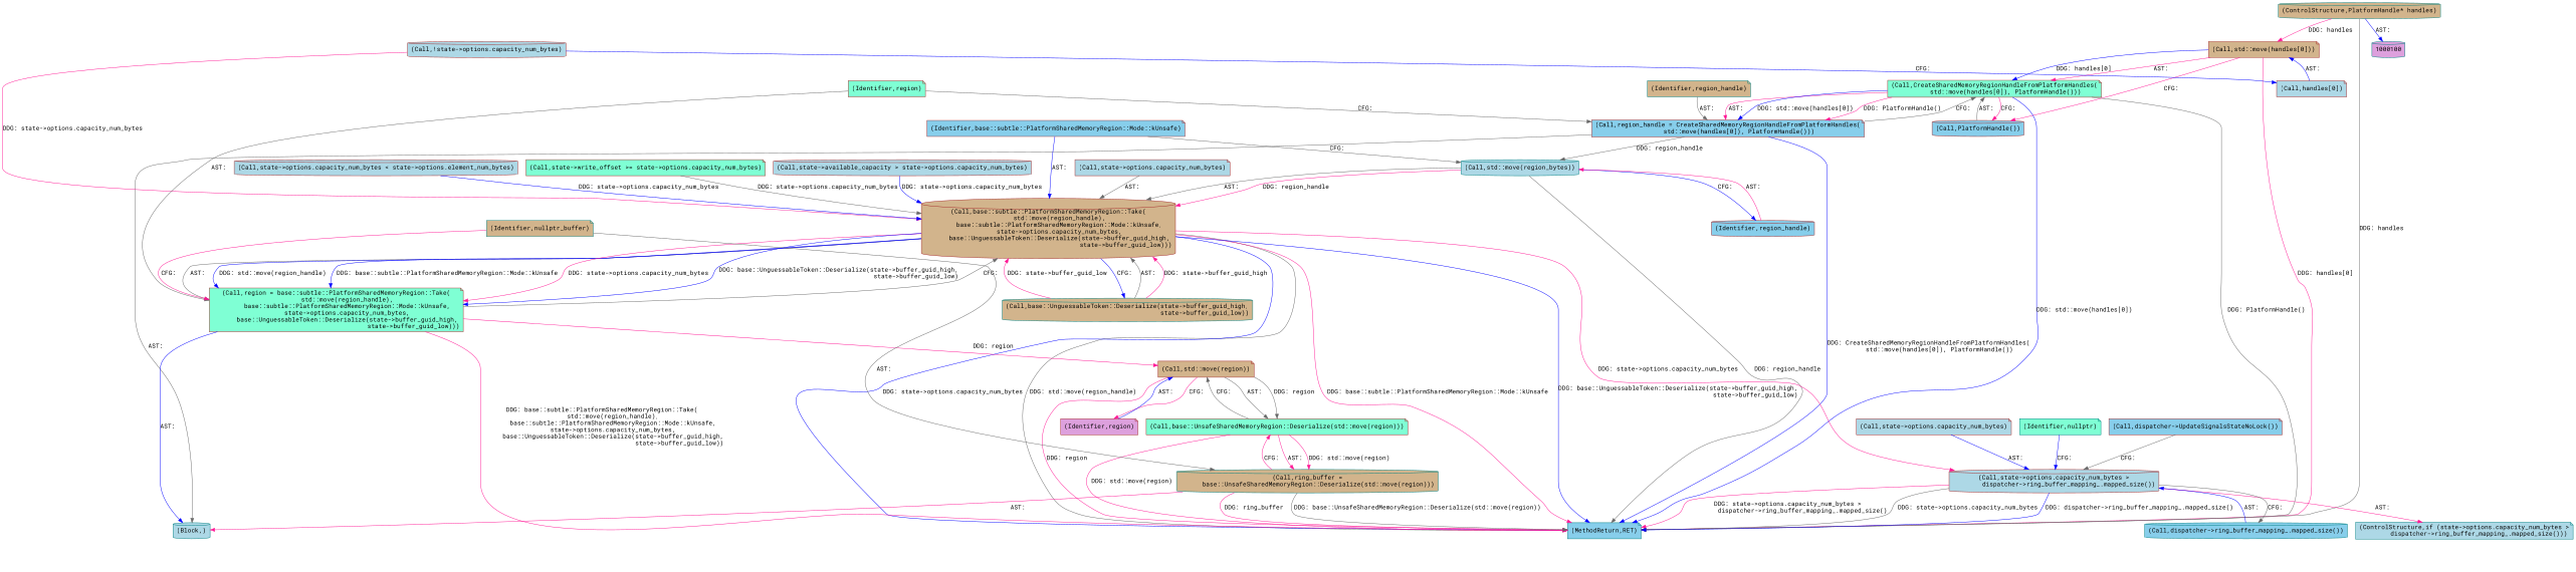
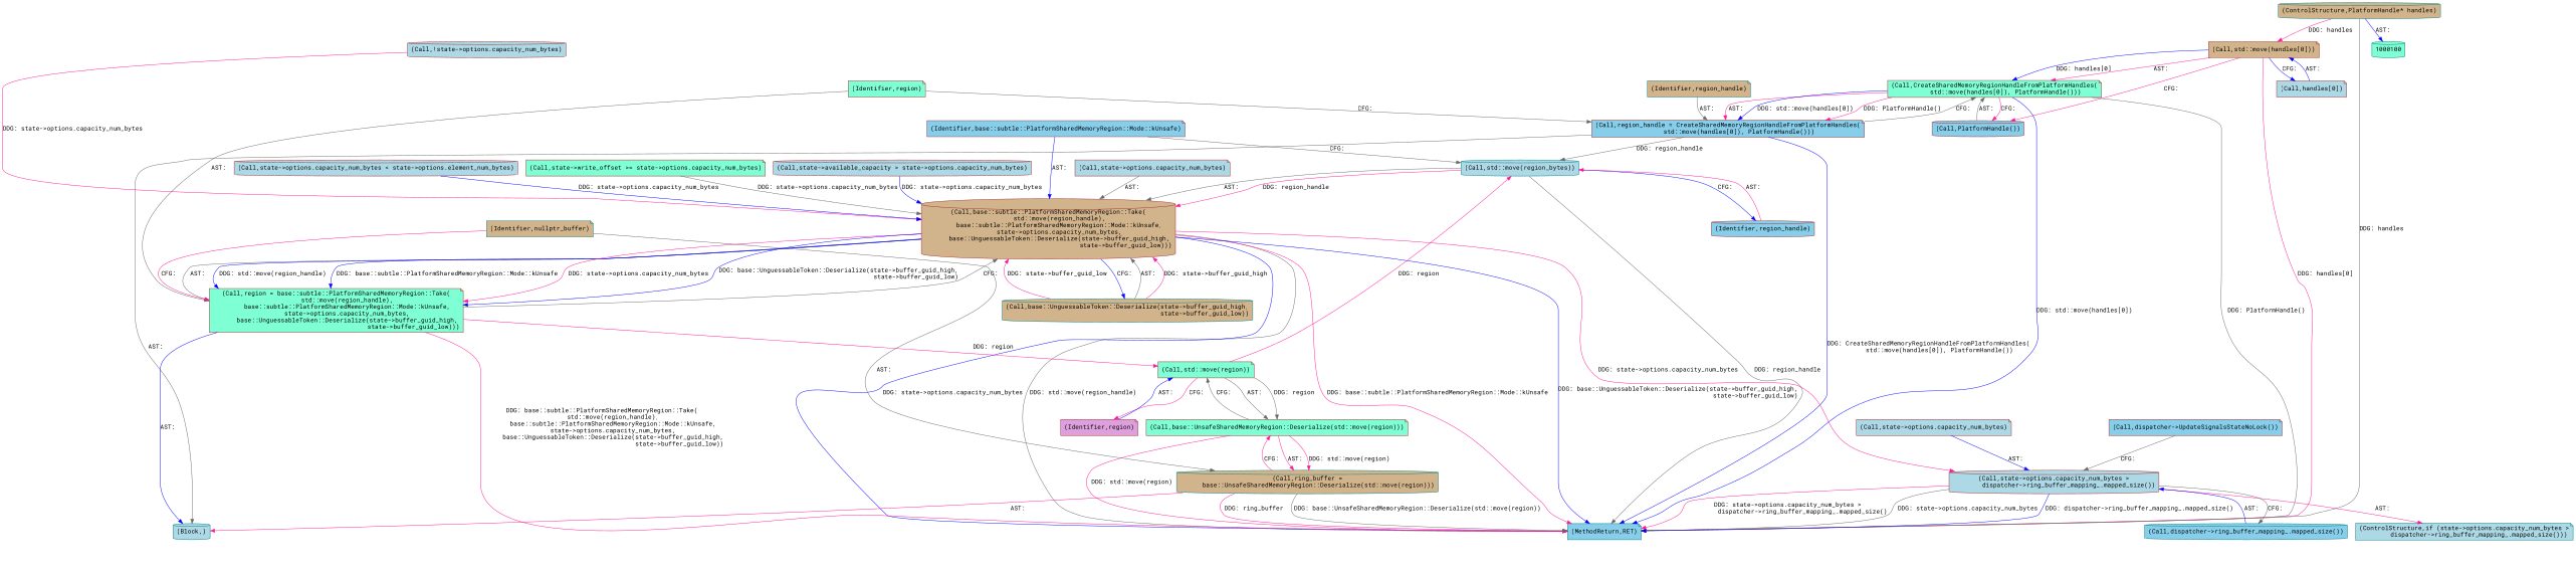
  digraph {
    fontname="Roboto Mono"
    node [color=brown fillcolor=lightblue fontname="Roboto Mono" shape=note style=filled]
    edge [color=deeppink fontname="Roboto Mono"]
    n1 [fillcolor=tan label="(Call,std::move(handles[0]))"]
    n2 [fillcolor=aquamarine label="(Call,CreateSharedMemoryRegionHandleFromPlatformHandles(\n      std::move(handles[0]), PlatformHandle()))"]
    n3 [label="(Call,handles[0])"]
    n4 [color=teal fillcolor=skyblue label="(MethodReturn,RET)"]
    n5 [fillcolor=skyblue label="(Call,PlatformHandle())" shape=cylinder]
    n6 [fillcolor=skyblue label="(Call,region_handle = CreateSharedMemoryRegionHandleFromPlatformHandles(\n      std::move(handles[0]), PlatformHandle()))"]
    n7 [color=teal fillcolor=tan label="(ControlStructure,PlatformHandle* handles)" shape=cylinder]
-   1000100 [color=teal fillcolor=plum shape=cylinder]
+   1000100 [color=teal fillcolor=aquamarine shape=cylinder]
    n9 [color=teal label="(Call,std::move(region_bytes))" shape=cylinder]
    n10 [color=teal label="(Block,)" shape=cylinder]
    n11 [fillcolor=tan label="(Call,base::subtle::PlatformSharedMemoryRegion::Take(\n      std::move(region_handle),\n      base::subtle::PlatformSharedMemoryRegion::Mode::kUnsafe,\n      state->options.capacity_num_bytes,\n      base::UnguessableToken::Deserialize(state->buffer_guid_high,\n                                          state->buffer_guid_low)))" shape=cylinder]
    n12 [fillcolor=skyblue label="(Identifier,region_handle)" shape=cylinder]
    n13 [fillcolor=aquamarine label="(Call,region = base::subtle::PlatformSharedMemoryRegion::Take(\n      std::move(region_handle),\n      base::subtle::PlatformSharedMemoryRegion::Mode::kUnsafe,\n      state->options.capacity_num_bytes,\n      base::UnguessableToken::Deserialize(state->buffer_guid_high,\n                                          state->buffer_guid_low)))"]
    n14 [label="(Call,state->options.capacity_num_bytes >\n        dispatcher->ring_buffer_mapping_.mapped_size())" shape=cylinder]
    n15 [color=teal fillcolor=tan label="(Call,base::UnguessableToken::Deserialize(state->buffer_guid_high,\n                                          state->buffer_guid_low))" shape=cylinder]
-   n16 [fillcolor=tan label="(Call,std::move(region))"]
+   n16 [fillcolor=aquamarine label="(Call,std::move(region))"]
    n17 [color=teal label="(ControlStructure,if (state->options.capacity_num_bytes >\n        dispatcher->ring_buffer_mapping_.mapped_size()))"]
    n18 [color=teal fillcolor=skyblue label="(Call,dispatcher->ring_buffer_mapping_.mapped_size())" shape=cylinder]
    n19 [fillcolor=aquamarine label="(Call,base::UnsafeSharedMemoryRegion::Deserialize(std::move(region)))"]
    n20 [fillcolor=plum label="(Identifier,region)"]
    n21 [color=teal fillcolor=tan label="(Call,ring_buffer =\n      base::UnsafeSharedMemoryRegion::Deserialize(std::move(region)))" shape=cylinder]
    n22 [label="(Call,state->options.capacity_num_bytes)"]
    n23 [fillcolor=aquamarine label="(Call,state->write_offset >= state->options.capacity_num_bytes)"]
    n24 [label="(Call,!state->options.capacity_num_bytes)" shape=cylinder]
    n25 [label="(Call,state->available_capacity > state->options.capacity_num_bytes)" shape=cylinder]
    n26 [fillcolor=skyblue label="(Identifier,base::subtle::PlatformSharedMemoryRegion::Mode::kUnsafe)"]
    n27 [label="(Call,state->options.capacity_num_bytes)"]
    n28 [fillcolor=aquamarine label="(Identifier,region)"]
-   n29 [color=teal fillcolor=aquamarine label="(Identifier,nullptr)"]
    n30 [color=teal fillcolor=tan label="(Identifier,nullptr_buffer)"]
    n31 [fillcolor=skyblue label="(Call,dispatcher->UpdateSignalsStateNoLock())"]
    n32 [color=teal fillcolor=tan label="(Identifier,region_handle)"]
    n33 [label="(Call,state->options.capacity_num_bytes < state->options.element_num_bytes)" shape=cylinder]
    n1 -> n2 [label="AST: "]
    n1 -> n2 [color=blue label="DDG: handles[0]"]
-   n24 -> n3 [color=blue label="CFG: "]
+   n1 -> n3 [color=blue label="CFG: "]
    n1 -> n4 [label="DDG: handles[0]"]
    n1 -> n5 [label="CFG: "]
    n2 -> n4 [color=blue label="DDG: std::move(handles[0])"]
    n2 -> n4 [color=gray40 label="DDG: PlatformHandle()"]
    n2 -> n5 [label="CFG: "]
    n2 -> n6 [label="AST: "]
    n2 -> n6 [color=blue label="DDG: std::move(handles[0])"]
    n2 -> n6 [label="DDG: PlatformHandle()"]
    n3 -> n1 [color=blue label="AST: "]
    n5 -> n2 [color=gray40 label="AST: "]
    n6 -> n2 [color=gray40 label="CFG: "]
    n6 -> n4 [color=blue label="DDG: CreateSharedMemoryRegionHandleFromPlatformHandles(\n      std::move(handles[0]), PlatformHandle())"]
    n6 -> n9 [color=gray40 label="DDG: region_handle"]
    n6 -> n10 [color=gray40 label="AST: "]
    n7 -> n1 [label="DDG: handles"]
    n7 -> n4 [color=gray40 label="DDG: handles"]
    n7 -> 1000100 [color=blue label="AST: "]
    n9 -> n4 [color=gray40 label="DDG: region_handle"]
    n9 -> n11 [color=gray40 label="AST: "]
    n9 -> n11 [label="DDG: region_handle"]
    n9 -> n12 [color=blue label="CFG: "]
    n11 -> n4 [color=gray40 label="DDG: std::move(region_handle)"]
    n11 -> n4 [label="DDG: base::subtle::PlatformSharedMemoryRegion::Mode::kUnsafe"]
    n11 -> n4 [color=blue label="DDG: base::UnguessableToken::Deserialize(state->buffer_guid_high,\n                                          state->buffer_guid_low)"]
    n11 -> n4 [color=blue label="DDG: state->options.capacity_num_bytes"]
    n11 -> n13 [color=gray40 label="AST: "]
    n11 -> n13 [color=blue label="DDG: std::move(region_handle)"]
    n11 -> n13 [color=blue label="DDG: base::subtle::PlatformSharedMemoryRegion::Mode::kUnsafe"]
    n11 -> n13 [label="DDG: state->options.capacity_num_bytes"]
    n11 -> n13 [color=blue label="DDG: base::UnguessableToken::Deserialize(state->buffer_guid_high,\n                                          state->buffer_guid_low)"]
    n11 -> n14 [label="DDG: state->options.capacity_num_bytes"]
    n11 -> n15 [color=blue label="CFG: "]
    n12 -> n9 [label="AST: "]
    n13 -> n4 [label="DDG: base::subtle::PlatformSharedMemoryRegion::Take(\n      std::move(region_handle),\n      base::subtle::PlatformSharedMemoryRegion::Mode::kUnsafe,\n      state->options.capacity_num_bytes,\n      base::UnguessableToken::Deserialize(state->buffer_guid_high,\n                                          state->buffer_guid_low))"]
    n13 -> n10 [color=blue label="AST: "]
    n13 -> n11 [color=gray40 label="CFG: "]
    n13 -> n16 [label="DDG: region"]
    n14 -> n4 [label="DDG: state->options.capacity_num_bytes >\n        dispatcher->ring_buffer_mapping_.mapped_size()"]
    n14 -> n4 [color=gray40 label="DDG: state->options.capacity_num_bytes"]
    n14 -> n4 [color=blue label="DDG: dispatcher->ring_buffer_mapping_.mapped_size()"]
    n14 -> n17 [label="AST: "]
    n14 -> n18 [color=gray40 label="CFG: "]
    n15 -> n11 [color=gray40 label="AST: "]
    n15 -> n11 [label="DDG: state->buffer_guid_high"]
    n15 -> n11 [label="DDG: state->buffer_guid_low"]
-   n16 -> n4 [label="DDG: region"]
+   n16 -> n9 [label="DDG: region"]
    n16 -> n19 [color=gray40 label="AST: "]
    n16 -> n19 [color=gray40 label="DDG: region"]
    n16 -> n20 [label="CFG: "]
    n18 -> n14 [color=blue label="AST: "]
    n19 -> n4 [label="DDG: std::move(region)"]
    n19 -> n16 [color=gray40 label="CFG: "]
    n19 -> n21 [label="AST: "]
    n19 -> n21 [label="DDG: std::move(region)"]
    n20 -> n16 [color=blue label="AST: "]
    n21 -> n4 [label="DDG: ring_buffer"]
    n21 -> n4 [color=gray40 label="DDG: base::UnsafeSharedMemoryRegion::Deserialize(std::move(region))"]
    n21 -> n10 [label="AST: "]
    n21 -> n19 [label="CFG: "]
    n22 -> n11 [color=gray40 label="AST: "]
    n23 -> n11 [color=gray40 label="DDG: state->options.capacity_num_bytes"]
    n24 -> n11 [label="DDG: state->options.capacity_num_bytes"]
    n25 -> n11 [color=blue label="DDG: state->options.capacity_num_bytes"]
    n26 -> n9 [color=gray40 label="CFG: "]
    n26 -> n11 [color=blue label="AST: "]
    n27 -> n14 [color=blue label="AST: "]
    n28 -> n6 [color=gray40 label="CFG: "]
    n28 -> n13 [color=gray40 label="AST: "]
-   n29 -> n14 [color=blue label="CFG: "]
    n30 -> n13 [label="CFG: "]
    n30 -> n21 [color=gray40 label="AST: "]
    n31 -> n14 [color=gray40 label="CFG: "]
    n32 -> n6 [color=gray40 label="AST: "]
    n33 -> n11 [color=blue label="DDG: state->options.capacity_num_bytes"]
  }
